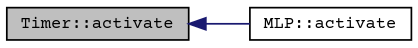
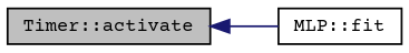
  digraph {
    rankdir=LR
    fontname="Courier Prime"
    node [color=black fontname="Courier Prime" fontsize=10 shape=record]
    n1 [fillcolor=grey75 fontcolor=black height=0.2 label="Timer::activate" style=filled width=0.4]
-   n2 [height=0.2 label="MLP::activate" width=0.4]
+   n2 [height=0.2 label="MLP::fit" width=0.4]
    n1 -> n2 [color=midnightblue dir=back fontname="Courier Prime" fontsize=10 labelfontname=Helvetica labelfontsize=10 style=solid]
  }
